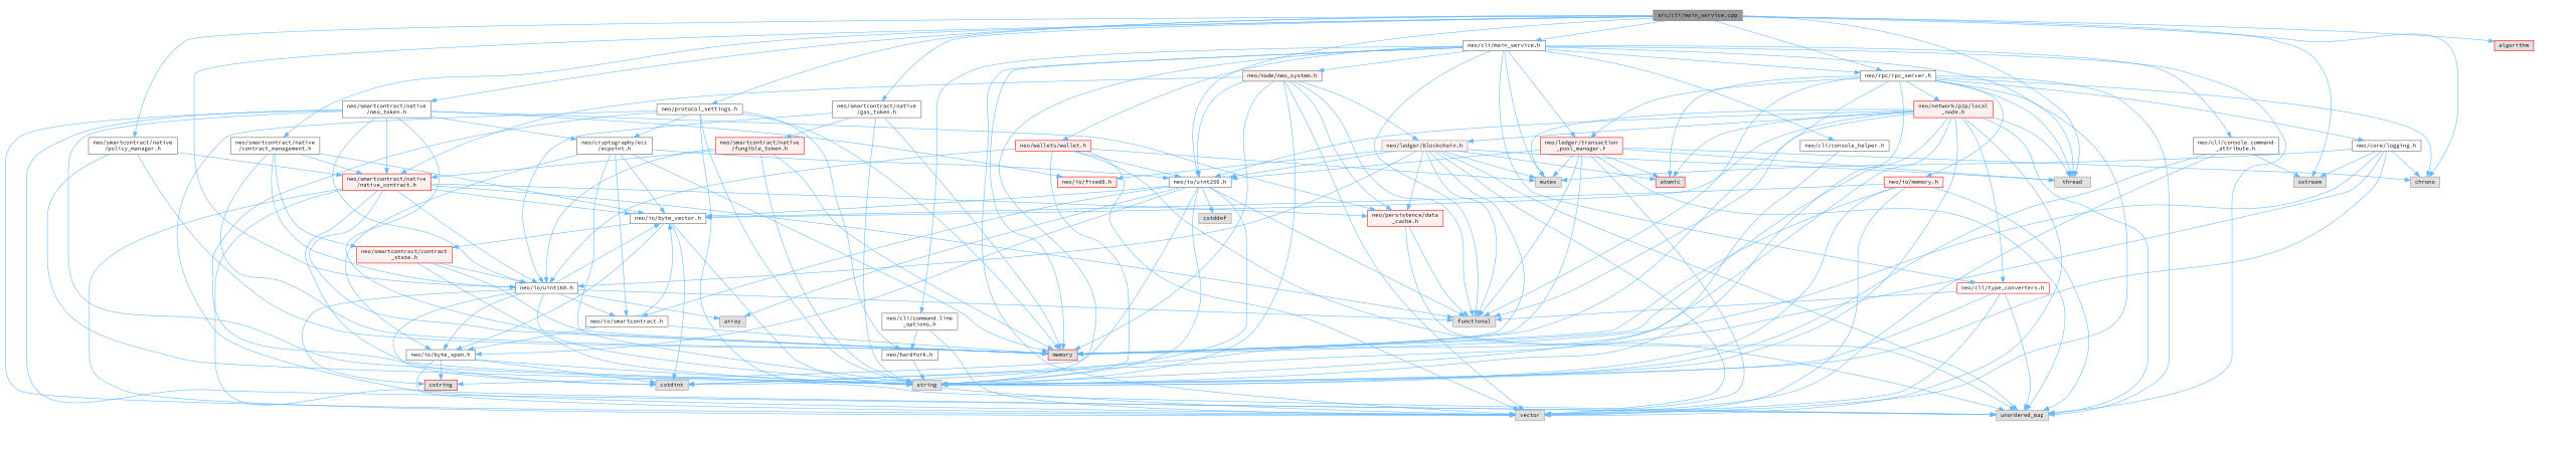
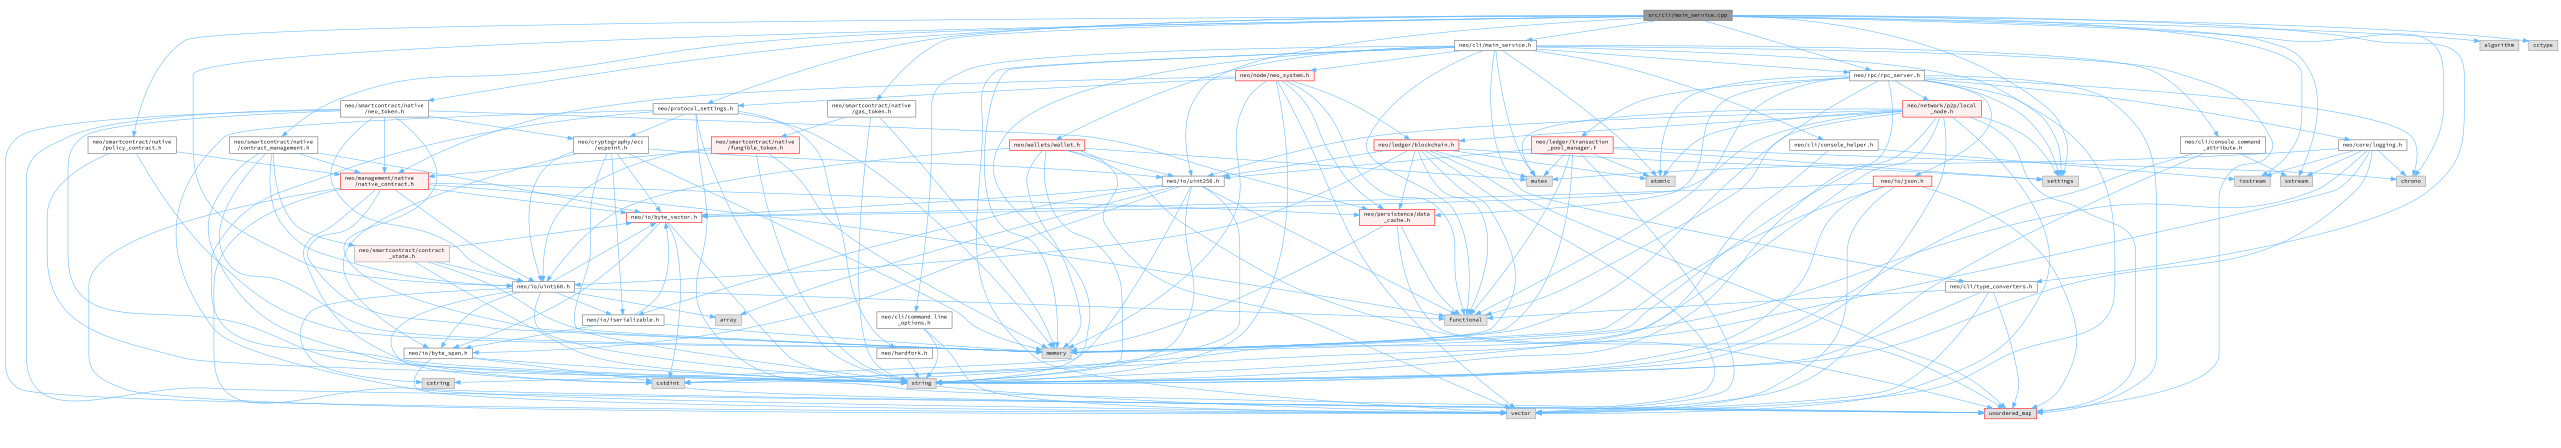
  digraph {
    fontname="Source Code Pro"
    node [color=grey40 fillcolor=white fontname="Source Code Pro" fontsize=10 shape=box style=filled]
    edge [color=steelblue1 fontname="Source Code Pro" fontsize=10 labelfontname=Helvetica labelfontsize=10 style=solid]
    n1 [color=gray40 fillcolor=grey60 fontcolor=black height=0.2 label="src/cli/main_service.cpp" width=0.4]
    n2 [height=0.2 label="neo/cli/main_service.h" width=0.4]
    n3 [color=grey60 fillcolor="#E0E0E0" height=0.2 label=sstream width=0.4]
-   n5 [color=red height=0.2 label="neo/cli/type_converters.h" width=0.4]
+   n4 [color=grey60 fillcolor="#E0E0E0" height=0.2 label=iostream width=0.4]
+   n5 [height=0.2 label="neo/cli/type_converters.h" width=0.4]
    n6 [height=0.2 label="neo/io/uint160.h" width=0.4]
    n7 [height=0.2 label="neo/io/uint256.h" width=0.4]
-   n8 [color=grey60 fillcolor="#E0E0E0" height=0.2 label=thread width=0.4]
+   n8 [color=grey60 fillcolor="#E0E0E0" height=0.2 label=settings width=0.4]
    n9 [height=0.2 label="neo/protocol_settings.h" width=0.4]
    n10 [height=0.2 label="neo/rpc/rpc_server.h" width=0.4]
    n11 [color=grey60 fillcolor="#E0E0E0" height=0.2 label=chrono width=0.4]
    n12 [height=0.2 label="neo/smartcontract/native\l/contract_management.h" width=0.4]
    n13 [height=0.2 label="neo/smartcontract/native\l/gas_token.h" width=0.4]
    n14 [height=0.2 label="neo/smartcontract/native\l/neo_token.h" width=0.4]
-   n15 [height=0.2 label="neo/smartcontract/native\l/policy_manager.h" width=0.4]
-   n16 [color=red fillcolor="#E0E0E0" height=0.2 label=algorithm width=0.4]
+   n15 [height=0.2 label="neo/smartcontract/native\l/policy_contract.h" width=0.4]
+   n16 [color=grey60 fillcolor="#E0E0E0" height=0.2 label=algorithm width=0.4]
+   n17 [color=grey60 fillcolor="#E0E0E0" height=0.2 label=cctype width=0.4]
    n18 [height=0.2 label="neo/cli/command_line\l_options.h" width=0.4]
    n19 [color=grey60 fillcolor="#E0E0E0" height=0.2 label=string width=0.4]
    n20 [color=grey60 fillcolor="#E0E0E0" height=0.2 label=vector width=0.4]
    n21 [height=0.2 label="neo/cli/console_command\l_attribute.h" width=0.4]
    n22 [height=0.2 label="neo/cli/console_helper.h" width=0.4]
    n23 [color=grey60 fillcolor="#E0E0E0" height=0.2 label=functional width=0.4]
-   n24 [color=grey60 fillcolor="#E0E0E0" height=0.2 label=unordered_map width=0.4]
-   n25 [fillcolor="#FFF0F0" height=0.2 label="neo/node/neo_system.h" width=0.4]
-   n26 [color=red fillcolor="#E0E0E0" height=0.2 label=memory width=0.4]
-   n27 [color=red fillcolor="#E0E0E0" height=0.2 label=atomic width=0.4]
+   n24 [color=red fillcolor="#E0E0E0" height=0.2 label=unordered_map width=0.4]
+   n25 [color=red fillcolor="#FFF0F0" height=0.2 label="neo/node/neo_system.h" width=0.4]
+   n26 [color=grey60 fillcolor="#E0E0E0" height=0.2 label=memory width=0.4]
+   n27 [color=grey60 fillcolor="#E0E0E0" height=0.2 label=atomic width=0.4]
    n28 [color=grey60 fillcolor="#E0E0E0" height=0.2 label=mutex width=0.4]
    n29 [color=red fillcolor="#FFF0F0" height=0.2 label="neo/wallets/wallet.h" width=0.4]
    n30 [height=0.2 label="neo/io/byte_span.h" width=0.4]
    n31 [color=grey60 fillcolor="#E0E0E0" height=0.2 label=cstdint width=0.4]
-   n32 [color=red fillcolor="#E0E0E0" height=0.2 label=cstring width=0.4]
-   n33 [height=0.2 label="neo/io/byte_vector.h" width=0.4]
-   n34 [height=0.2 label="neo/io/smartcontract.h" width=0.4]
+   n32 [color=grey60 fillcolor="#E0E0E0" height=0.2 label=cstring width=0.4]
+   n33 [color=red height=0.2 label="neo/io/byte_vector.h" width=0.4]
+   n34 [height=0.2 label="neo/io/iserializable.h" width=0.4]
    n35 [color=grey60 fillcolor="#E0E0E0" height=0.2 label=array width=0.4]
-   n36 [color=grey60 fillcolor="#E0E0E0" height=0.2 label=cstddef width=0.4]
    n37 [height=0.2 label="neo/cryptography/ecc\l/ecpoint.h" width=0.4]
    n38 [height=0.2 label="neo/hardfork.h" width=0.4]
    n39 [color=red fillcolor="#FFF0F0" height=0.2 label="neo/persistence/data\l_cache.h" width=0.4]
    n40 [height=0.2 label="neo/core/logging.h" width=0.4]
-   n41 [color=red fillcolor="#FFF0F0" height=0.2 label="neo/io/memory.h" width=0.4]
+   n41 [color=red fillcolor="#FFF0F0" height=0.2 label="neo/io/json.h" width=0.4]
    n42 [color=red fillcolor="#FFF0F0" height=0.2 label="neo/ledger/transaction\l_pool_manager.h" width=0.4]
    n43 [color=red fillcolor="#FFF0F0" height=0.2 label="neo/network/p2p/local\l_node.h" width=0.4]
-   n44 [color=red fillcolor="#FFF0F0" height=0.2 label="neo/smartcontract/native\l/native_contract.h" width=0.4]
-   n45 [color=red fillcolor="#FFF0F0" height=0.2 label="neo/smartcontract/contract\l_state.h" width=0.4]
+   n44 [color=red fillcolor="#FFF0F0" height=0.2 label="neo/management/native\l/native_contract.h" width=0.4]
+   n45 [color=grey60 fillcolor="#FFF0F0" height=0.2 label="neo/smartcontract/contract\l_state.h" width=0.4]
    n46 [color=red fillcolor="#FFF0F0" height=0.2 label="neo/smartcontract/native\l/fungible_token.h" width=0.4]
-   n47 [color=red fillcolor="#FFF0F0" height=0.2 label="neo/io/fixed8.h" width=0.4]
-   n48 [color=grey60 fillcolor="#FFF0F0" height=0.2 label="neo/ledger/blockchain.h" width=0.4]
+   n48 [color=red fillcolor="#FFF0F0" height=0.2 label="neo/ledger/blockchain.h" width=0.4]
    n1 -> n2
    n1 -> n3
-   n43 -> n5
+   n1 -> n4
+   n1 -> n5
    n1 -> n6
    n1 -> n7
    n1 -> n8
    n1 -> n9
    n1 -> n10
    n1 -> n11
    n1 -> n12
    n1 -> n13
    n1 -> n14
    n1 -> n15
    n1 -> n16
+   n1 -> n17
    n2 -> n5
    n2 -> n8
    n2 -> n10
    n2 -> n18
    n2 -> n19
    n2 -> n20
    n2 -> n21
    n2 -> n22
    n2 -> n23
    n2 -> n24
    n2 -> n25
    n2 -> n26
-   n2 -> n42
+   n2 -> n27
    n2 -> n28
    n2 -> n29
    n5 -> n19
    n5 -> n20
    n5 -> n23
    n5 -> n24
    n6 -> n19
    n6 -> n23
    n6 -> n30
    n6 -> n31
    n6 -> n32
    n6 -> n33
    n6 -> n34
    n6 -> n35
    n7 -> n19
    n7 -> n23
    n7 -> n30
    n7 -> n31
    n7 -> n32
    n7 -> n33
    n7 -> n34
    n7 -> n35
-   n7 -> n36
    n9 -> n19
    n9 -> n20
    n9 -> n24
    n9 -> n26
    n9 -> n31
    n9 -> n37
    n9 -> n38
    n10 -> n8
    n10 -> n11
    n10 -> n19
    n10 -> n20
    n10 -> n23
    n10 -> n24
    n10 -> n26
    n10 -> n27
+   n10 -> n39
    n10 -> n40
    n10 -> n41
    n10 -> n42
    n10 -> n43
    n12 -> n6
+   n12 -> n19
    n12 -> n26
    n12 -> n33
    n12 -> n44
    n12 -> n45
-   n13 -> n6
+   n37 -> n6
    n13 -> n19
    n13 -> n26
    n13 -> n46
    n14 -> n6
    n14 -> n19
    n14 -> n20
    n14 -> n24
    n14 -> n26
    n14 -> n37
    n14 -> n39
    n14 -> n44
-   n14 -> n47
    n15 -> n19
    n15 -> n26
    n15 -> n44
-   n18 -> n38
+   n18 -> n19
    n18 -> n20
    n19 -> n20
    n21 -> n3
    n21 -> n19
    n21 -> n20
+   n22 -> n4
    n22 -> n19
-   n25 -> n7
+   n25 -> n9
    n25 -> n19
    n25 -> n20
    n25 -> n23
    n25 -> n26
    n25 -> n39
    n25 -> n44
    n25 -> n48
    n29 -> n6
    n29 -> n7
    n29 -> n19
    n29 -> n20
    n29 -> n24
+   n29 -> n26
    n29 -> n28
    n30 -> n19
    n30 -> n20
    n30 -> n31
-   n30 -> n32
    n33 -> n19
    n33 -> n30
    n33 -> n31
    n34 -> n26
    n34 -> n30
    n34 -> n33
    n37 -> n7
    n37 -> n19
    n37 -> n26
    n37 -> n30
    n37 -> n33
    n37 -> n34
    n38 -> n19
    n39 -> n23
    n39 -> n24
+   n39 -> n26
    n40 -> n3
+   n40 -> n4
    n40 -> n11
    n40 -> n19
    n40 -> n26
    n40 -> n28
    n40 -> n31
    n41 -> n19
    n41 -> n20
    n41 -> n24
    n41 -> n26
    n41 -> n33
    n42 -> n7
    n42 -> n8
    n42 -> n11
    n42 -> n20
    n42 -> n23
-   n42 -> n24
+   n31 -> n24
    n42 -> n26
    n42 -> n27
    n42 -> n28
    n43 -> n7
    n43 -> n8
    n43 -> n19
    n43 -> n20
    n43 -> n23
    n43 -> n24
    n43 -> n26
    n43 -> n27
    n43 -> n28
    n43 -> n31
    n43 -> n33
    n43 -> n48
    n44 -> n6
    n44 -> n19
    n44 -> n20
    n44 -> n23
    n44 -> n24
    n44 -> n26
    n44 -> n33
    n44 -> n39
    n45 -> n6
    n45 -> n19
    n45 -> n26
-   n33 -> n45
+   n45 -> n33
    n46 -> n6
    n46 -> n19
    n46 -> n26
    n46 -> n44
    n48 -> n6
    n48 -> n7
    n48 -> n8
    n48 -> n20
    n48 -> n23
    n48 -> n24
    n48 -> n26
    n48 -> n27
    n48 -> n28
    n48 -> n39
-   n48 -> n47
  }
